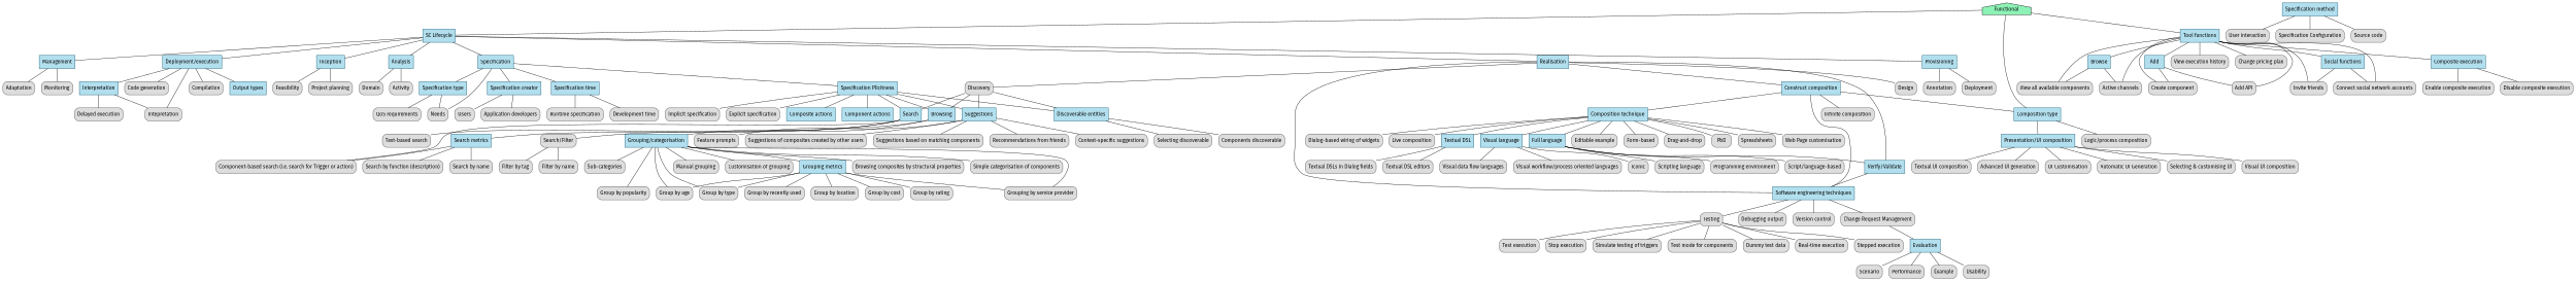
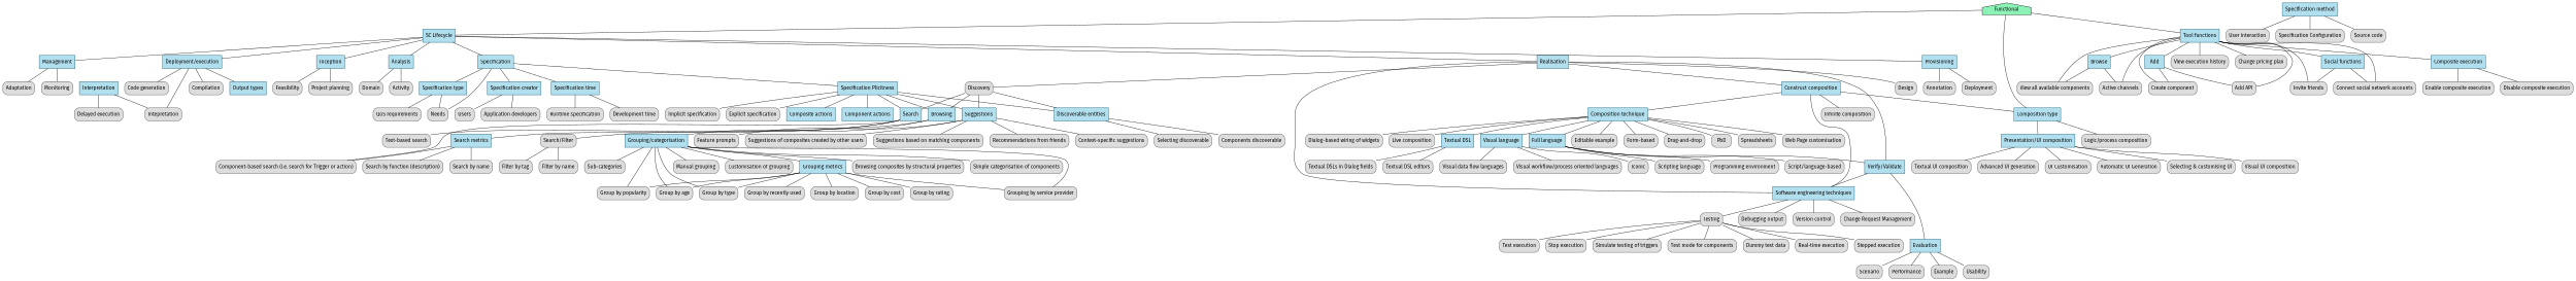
  digraph {
    fontname="Fira Sans"
    node [color="#444444" fillcolor="#DDDDDD" fontname="Fira Sans" shape=rect style="rounded,filled" fontcolor=black]
    edge [arrowhead=none fontname="Fira Sans"]
    Functional [color="047b35" fillcolor="#8df2b6" shape=house style=filled fontcolor=""]
    "SC Lifecycle" [color="#004a63" fillcolor=lightblue2 shape=box style=filled fontcolor=""]
    "Composition type" [color="#004a63" fillcolor=lightblue2 shape=box style=filled fontcolor=""]
    "Tool functions" [color="#004a63" fillcolor=lightblue2 shape=box style=filled fontcolor=""]
    Inception [color="#004a63" fillcolor=lightblue2 shape=box style=filled fontcolor=""]
    Analysis [color="#004a63" fillcolor=lightblue2 shape=box style=filled fontcolor=""]
    Specification [color="#004a63" fillcolor=lightblue2 shape=box style=filled fontcolor=""]
    Realisation [color="#004a63" fillcolor=lightblue2 shape=box style=filled fontcolor=""]
    Provisioning [color="#004a63" fillcolor=lightblue2 shape=box style=filled fontcolor=""]
    Management [color="#004a63" fillcolor=lightblue2 shape=box style=filled fontcolor=""]
    "Deployment/execution" [color="#004a63" fillcolor=lightblue2 shape=box style=filled fontcolor=""]
    "Presentation/UI composition" [color="#004a63" fillcolor=lightblue2 shape=box style=filled fontcolor=""]
    "Logic/process composition"
    "Composite execution" [color="#004a63" fillcolor=lightblue2 shape=box style=filled fontcolor=""]
    "Social functions" [color="#004a63" fillcolor=lightblue2 shape=box style=filled fontcolor=""]
    Browse [color="#004a63" fillcolor=lightblue2 shape=box style=filled fontcolor=""]
    Add [color="#004a63" fillcolor=lightblue2 shape=box style=filled fontcolor=""]
    "Connect social network accounts"
    "View all available components"
    "Active channels"
    "Invite friends"
    "Add API"
    "View execution history"
    "Change pricing plan"
    "Create component"
    Feasibility
    "Project planning"
    Domain
    Activity
    "Specification type" [color="#004a63" fillcolor=lightblue2 shape=box style=filled fontcolor=""]
    "Specification creator" [color="#004a63" fillcolor=lightblue2 shape=box style=filled fontcolor=""]
    "Specification time" [color="#004a63" fillcolor=lightblue2 shape=box style=filled fontcolor=""]
    "Specification Plicitness" [color="#004a63" fillcolor=lightblue2 shape=box style=filled fontcolor=""]
    Needs
    "Construct composition" [color="#004a63" fillcolor=lightblue2 shape=box style=filled fontcolor=""]
    "Verify/Validate" [color="#004a63" fillcolor=lightblue2 shape=box style=filled fontcolor=""]
    "Software engineering techniques" [color="#004a63" fillcolor=lightblue2 shape=box style=filled fontcolor=""]
    Design
    Discovery
    Annotation
    Deployment
    Monitoring
    Adaptation
    "Output types" [color="#004a63" fillcolor=lightblue2 shape=box style=filled fontcolor=""]
    Interpretation [color="#004a63" fillcolor=lightblue2 shape=box style=filled fontcolor=""]
    "Code generation"
    Intepretation
    Compilation
    "QoS requirements"
    Users
    "Application developers"
    "Runtime specification"
    "Development time"
    "Specification method" [color="#004a63" fillcolor=lightblue2 shape=box style=filled fontcolor=""]
    "User interaction"
    "Specification Configuration"
    "Source code"
    Search [color="#004a63" fillcolor=lightblue2 shape=box style=filled fontcolor=""]
    Browsing [color="#004a63" fillcolor=lightblue2 shape=box style=filled fontcolor=""]
    Suggestions [color="#004a63" fillcolor=lightblue2 shape=box style=filled fontcolor=""]
    "Composite actions" [color="#004a63" fillcolor=lightblue2 shape=box style=filled fontcolor=""]
    "Component actions" [color="#004a63" fillcolor=lightblue2 shape=box style=filled fontcolor=""]
    "Discoverable entities" [color="#004a63" fillcolor=lightblue2 shape=box style=filled fontcolor=""]
    "Implicit specification"
    "Explicit specification"
    "Search metrics" [color="#004a63" fillcolor=lightblue2 shape=box style=filled fontcolor=""]
    "Text-based search"
    "Component-based search (i.e. search for Trigger or action)"
    "Grouping/categorisation" [color="#004a63" fillcolor=lightblue2 shape=box style=filled fontcolor=""]
    "Search/Filter"
    "Context-specific suggestions"
    "Feature prompts"
    "Suggestions of composites created by other users"
    "Suggestions based on matching components"
    "Recommendations from friends"
    "Components discoverable"
    n77 [label="Selecting discoverable"]
    "Search by function (description)"
    "Search by name"
    "Grouping metrics" [color="#004a63" fillcolor=lightblue2 shape=box style=filled fontcolor=""]
    "Browsing composites by structural properties"
    "Simple categorisation of components"
    "Grouping by service provider"
    "Sub-categories"
    "Group by popularity"
    "Group by age"
    "Group by type"
    "Manual grouping"
    "Customisation of grouping"
    "Filter by tag"
    "Filter by name"
    "Group by location"
    "Group by cost"
    "Group by rating"
    "Group by recently used"
    "Composition technique" [color="#004a63" fillcolor=lightblue2 shape=box style=filled fontcolor=""]
    "Infinite composition"
    Evaluation [color="#004a63" fillcolor=lightblue2 shape=box style=filled fontcolor=""]
    "Debugging output"
    "Version control"
    Testing
    "Change Request Management"
    "Textual DSL" [color="#004a63" fillcolor=lightblue2 shape=box style=filled fontcolor=""]
    "Visual language" [color="#004a63" fillcolor=lightblue2 shape=box style=filled fontcolor=""]
    "Full language" [color="#004a63" fillcolor=lightblue2 shape=box style=filled fontcolor=""]
    "Editable example"
    "Form-based"
    "Drag-and-drop"
    PbD
    Spreadsheets
    "Web Page customisation"
    "Dialog-based wiring of widgets"
    "Live composition"
    "UI Customisation"
    "Automatic UI Generation"
    "Selecting & customising UI"
    "Visual UI composition"
    "Textual UI composition"
    "Advanced UI generation"
    "Textual DSL editors"
    "Textual DSLs in Dialog fields"
    "Visual data flow languages"
    "Visual workflow/process oriented languages"
    Iconic
    "Scripting language"
    "Programming environment"
    "Script/language-based"
    Scenario
    Performance
    Example
    Usability
    "Real-time execution"
    "Stepped execution"
    "Test execution"
    "Stop execution"
    "Simulate testing of triggers"
    "Test mode for components"
    "Dummy test data"
    "Delayed execution"
    "Enable composite execution"
    "Disable composite execution"
    Functional -> "SC Lifecycle"
    Functional -> "Composition type"
    Functional -> "Tool functions"
    "SC Lifecycle" -> Inception
    "SC Lifecycle" -> Analysis
    "SC Lifecycle" -> Specification
    "SC Lifecycle" -> Realisation
    "SC Lifecycle" -> Provisioning
    "SC Lifecycle" -> Management
    "SC Lifecycle" -> "Deployment/execution"
    "Composition type" -> "Presentation/UI composition"
    "Composition type" -> "Logic/process composition"
    "Tool functions" -> "Composite execution"
    "Tool functions" -> "Social functions"
    "Tool functions" -> Browse
    "Tool functions" -> Add
    "Tool functions" -> "Connect social network accounts"
    "Tool functions" -> "View all available components"
    "Tool functions" -> "Active channels"
    "Tool functions" -> "Invite friends"
    "Tool functions" -> "Add API"
    "Tool functions" -> "View execution history"
    "Tool functions" -> "Change pricing plan"
    "Tool functions" -> "Create component"
    Inception -> Feasibility
    Inception -> "Project planning"
    Analysis -> Domain
    Analysis -> Activity
    Specification -> "Specification type"
    Specification -> "Specification creator"
    Specification -> "Specification time"
    Specification -> "Specification Plicitness"
    Specification -> Needs
    Realisation -> "Construct composition"
    Realisation -> "Verify/Validate"
    Realisation -> "Software engineering techniques"
    Realisation -> Design
    Realisation -> Discovery
    Provisioning -> Annotation
    Provisioning -> Deployment
    Management -> Monitoring
    Management -> Adaptation
    "Deployment/execution" -> "Output types"
-   "Deployment/execution" -> Interpretation
    "Deployment/execution" -> "Code generation"
    "Deployment/execution" -> Intepretation
    "Deployment/execution" -> Compilation
    "Presentation/UI composition" -> "UI Customisation"
    "Presentation/UI composition" -> "Automatic UI Generation"
    "Presentation/UI composition" -> "Selecting & customising UI"
    "Presentation/UI composition" -> "Visual UI composition"
    "Presentation/UI composition" -> "Textual UI composition"
    "Presentation/UI composition" -> "Advanced UI generation"
    "Composite execution" -> "Enable composite execution"
    "Composite execution" -> "Disable composite execution"
    "Social functions" -> "Connect social network accounts"
    "Social functions" -> "Invite friends"
    Browse -> "View all available components"
    Browse -> "Active channels"
    Add -> "Add API"
    Add -> "Create component"
    "Specification type" -> Needs
    "Specification type" -> "QoS requirements"
    "Specification creator" -> Users
    "Specification creator" -> "Application developers"
    "Specification time" -> "Runtime specification"
    "Specification time" -> "Development time"
    "Specification Plicitness" -> Search
    "Specification Plicitness" -> Browsing
    "Specification Plicitness" -> Suggestions
    "Specification Plicitness" -> "Composite actions"
    "Specification Plicitness" -> "Component actions"
    "Specification Plicitness" -> "Discoverable entities"
    "Specification Plicitness" -> "Implicit specification"
    "Specification Plicitness" -> "Explicit specification"
    "Construct composition" -> "Composition type"
    "Construct composition" -> "Software engineering techniques"
    "Construct composition" -> "Composition technique"
    "Construct composition" -> "Infinite composition"
    "Verify/Validate" -> "Software engineering techniques"
-   "Change Request Management" -> Evaluation
+   "Verify/Validate" -> Evaluation
    "Software engineering techniques" -> "Debugging output"
    "Software engineering techniques" -> "Version control"
    "Software engineering techniques" -> Testing
    "Software engineering techniques" -> "Change Request Management"
    Discovery -> Search
    Discovery -> Browsing
    Discovery -> Suggestions
    Discovery -> "Discoverable entities"
    Interpretation -> Intepretation
    Interpretation -> "Delayed execution"
    "Specification method" -> "User interaction"
    "Specification method" -> "Specification Configuration"
    "Specification method" -> "Source code"
    Search -> "Search metrics"
    Search -> "Text-based search"
    Search -> "Component-based search (i.e. search for Trigger or action)"
    Browsing -> "Grouping/categorisation"
    Browsing -> "Search/Filter"
    Suggestions -> "Context-specific suggestions"
    Suggestions -> "Feature prompts"
    Suggestions -> "Suggestions of composites created by other users"
    Suggestions -> "Suggestions based on matching components"
    Suggestions -> "Recommendations from friends"
    "Discoverable entities" -> "Components discoverable"
    "Discoverable entities" -> n77
    "Search metrics" -> "Component-based search (i.e. search for Trigger or action)"
    "Search metrics" -> "Search by function (description)"
    "Search metrics" -> "Search by name"
    "Grouping/categorisation" -> "Grouping metrics"
    "Grouping/categorisation" -> "Browsing composites by structural properties"
    "Grouping/categorisation" -> "Simple categorisation of components"
    "Grouping/categorisation" -> "Grouping by service provider"
    "Grouping/categorisation" -> "Sub-categories"
    "Grouping/categorisation" -> "Group by popularity"
    "Grouping/categorisation" -> "Group by age"
    "Grouping/categorisation" -> "Group by type"
    "Grouping/categorisation" -> "Manual grouping"
    "Grouping/categorisation" -> "Customisation of grouping"
    "Search/Filter" -> "Filter by tag"
    "Search/Filter" -> "Filter by name"
    "Grouping metrics" -> "Grouping by service provider"
+   "Grouping metrics" -> "Group by popularity"
    "Grouping metrics" -> "Group by age"
    "Grouping metrics" -> "Group by type"
    "Grouping metrics" -> "Group by location"
    "Grouping metrics" -> "Group by cost"
    "Grouping metrics" -> "Group by rating"
    "Grouping metrics" -> "Group by recently used"
    "Composition technique" -> "Textual DSL"
    "Composition technique" -> "Visual language"
    "Composition technique" -> "Full language"
    "Composition technique" -> "Editable example"
    "Composition technique" -> "Form-based"
    "Composition technique" -> "Drag-and-drop"
    "Composition technique" -> PbD
    "Composition technique" -> Spreadsheets
    "Composition technique" -> "Web Page customisation"
    "Composition technique" -> "Dialog-based wiring of widgets"
    "Composition technique" -> "Live composition"
    Evaluation -> Scenario
    Evaluation -> Performance
    Evaluation -> Example
    Evaluation -> Usability
    Testing -> "Real-time execution"
    Testing -> "Stepped execution"
    Testing -> "Test execution"
    Testing -> "Stop execution"
    Testing -> "Simulate testing of triggers"
    Testing -> "Test mode for components"
    Testing -> "Dummy test data"
    "Textual DSL" -> "Textual DSL editors"
    "Textual DSL" -> "Textual DSLs in Dialog fields"
    "Visual language" -> "Visual data flow languages"
    "Visual language" -> "Visual workflow/process oriented languages"
    "Visual language" -> Iconic
    "Full language" -> "Verify/Validate"
    "Full language" -> "Scripting language"
    "Full language" -> "Programming environment"
    "Full language" -> "Script/language-based"
  }
